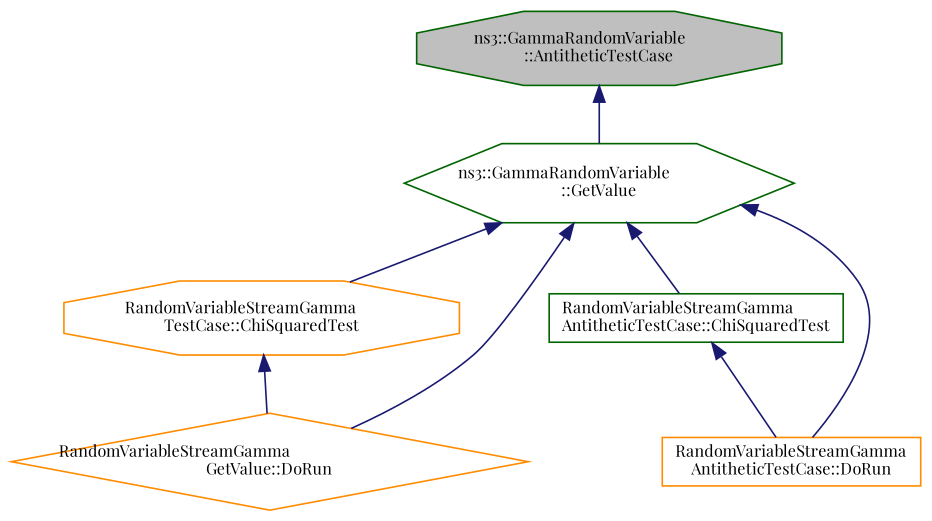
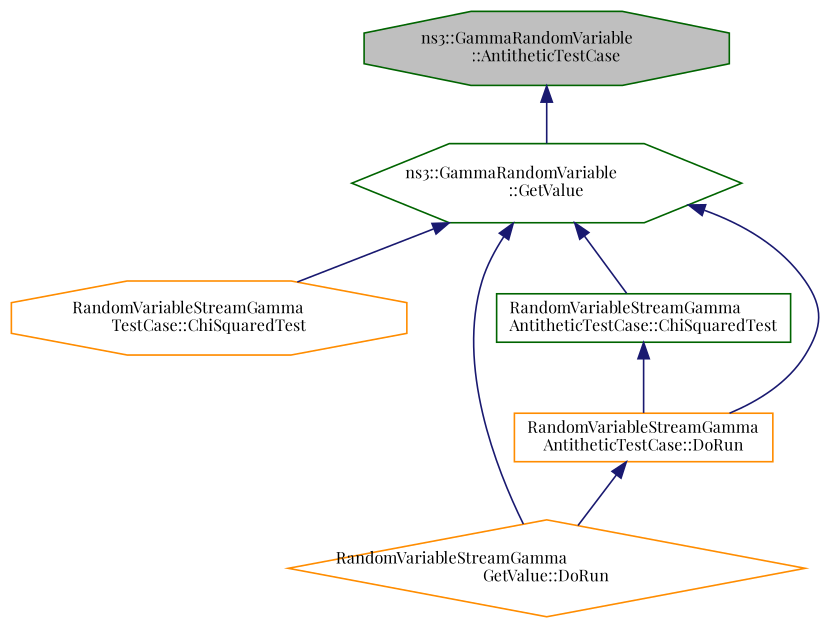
  digraph {
    fontname="Playfair Display"
    rankdir=TB
    node [color=darkgreen fillcolor=white fontname="Playfair Display" fontsize=10 shape=octagon style=filled]
    edge [color=midnightblue dir=back fontname="Playfair Display" fontsize=10 labelfontname=Helvetica labelfontsize=10 style=solid]
    n1 [fillcolor=grey75 fontcolor=black height=0.2 label="ns3::GammaRandomVariable\l::AntitheticTestCase" width=0.4]
    n2 [height=0.2 label="ns3::GammaRandomVariable\l::GetValue" shape=hexagon width=0.4]
    n3 [color=darkorange height=0.2 label="RandomVariableStreamGamma\lTestCase::ChiSquaredTest" width=0.4]
    n4 [color=darkorange height=0.2 label="RandomVariableStreamGamma\lGetValue::DoRun" shape=diamond width=0.4]
    n5 [height=0.2 label="RandomVariableStreamGamma\lAntitheticTestCase::ChiSquaredTest" shape=box width=0.4]
    n6 [color=darkorange height=0.2 label="RandomVariableStreamGamma\lAntitheticTestCase::DoRun" shape=box width=0.4]
    n1 -> n2
    n2 -> n3
    n2 -> n4
    n2 -> n5
    n2 -> n6
-   n3 -> n4
+   n6 -> n4
    n5 -> n6
  }
